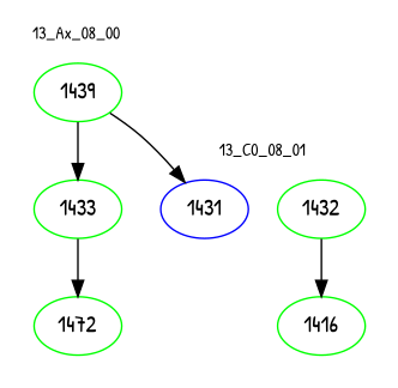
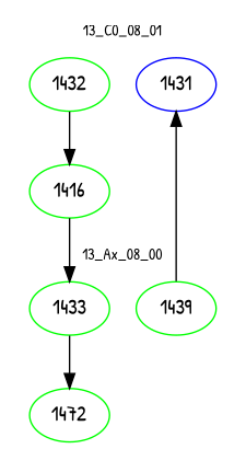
  digraph {
    fontname="Patrick Hand"
    node [color=green fontname="Patrick Hand"]
    edge [color=black fontname="Patrick Hand"]
    n1 [label=1439]
    n2 [label=1433]
    n3 [label=1472]
    n4 [label=1432]
    n5 [label=1416]
    n6 [color=blue label=1431]
    subgraph cluster_1 {
      color=white
      fontsize=10
      label="13_Ax_08_00"
      n1
      n2
      n3
    }
    subgraph cluster_2 {
      color=white
      fontsize=10
      label="13_C0_08_01"
      n4
      n5
      n6
    }
-   n1 -> n2
+   n5 -> n2
    n1 -> n6
    n2 -> n3
    n4 -> n5
  }
